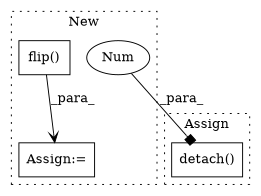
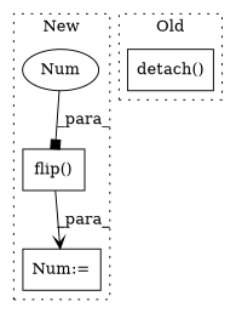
  digraph {
    node [a=75 shape=box]
    n1 [l="8,1" label="flip()" s="4773,4821"]
    n2 [a=76 l=1 label=Num s=4820 shape=ellipse]
-   n3 [a=68 l=3 label="Assign:=" s=4770]
+   n3 [a=68 l=3 label="Num:=" s=4770]
    n4 [l=18 label="detach()" s=4927]
    subgraph cluster_1 {
      label=New
      style=dotted
      n1
      n2
      n3
    }
    subgraph cluster_2 {
-     label=Assign
+     label=Old
      style=dotted
      n4
    }
    n1 -> n3 [label=_para_ arrowhead=vee]
-   n2 -> n4 [label=_para_ arrowhead=box]
+   n2 -> n1 [label=_para_ arrowhead=box]
  }
